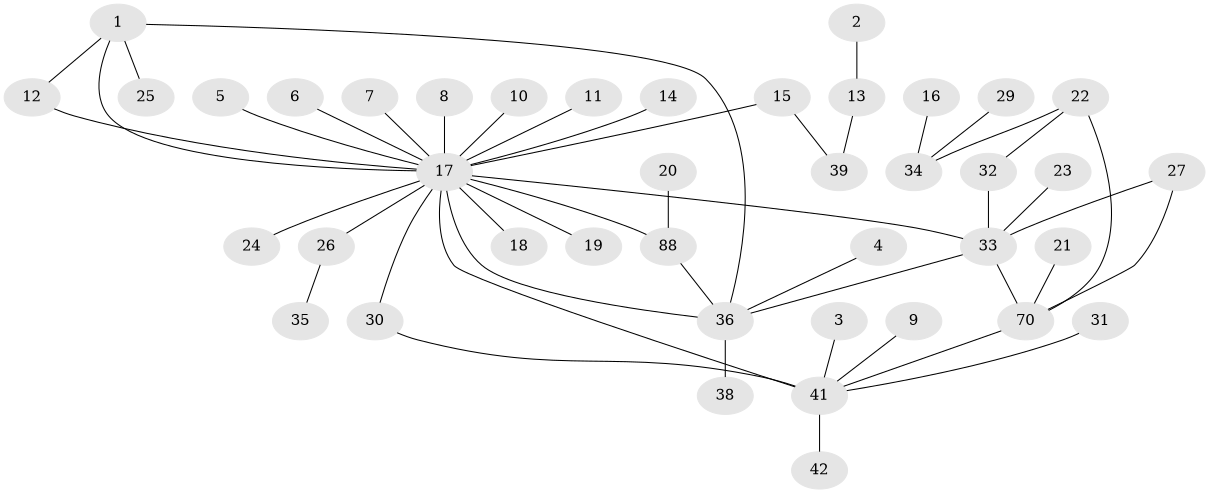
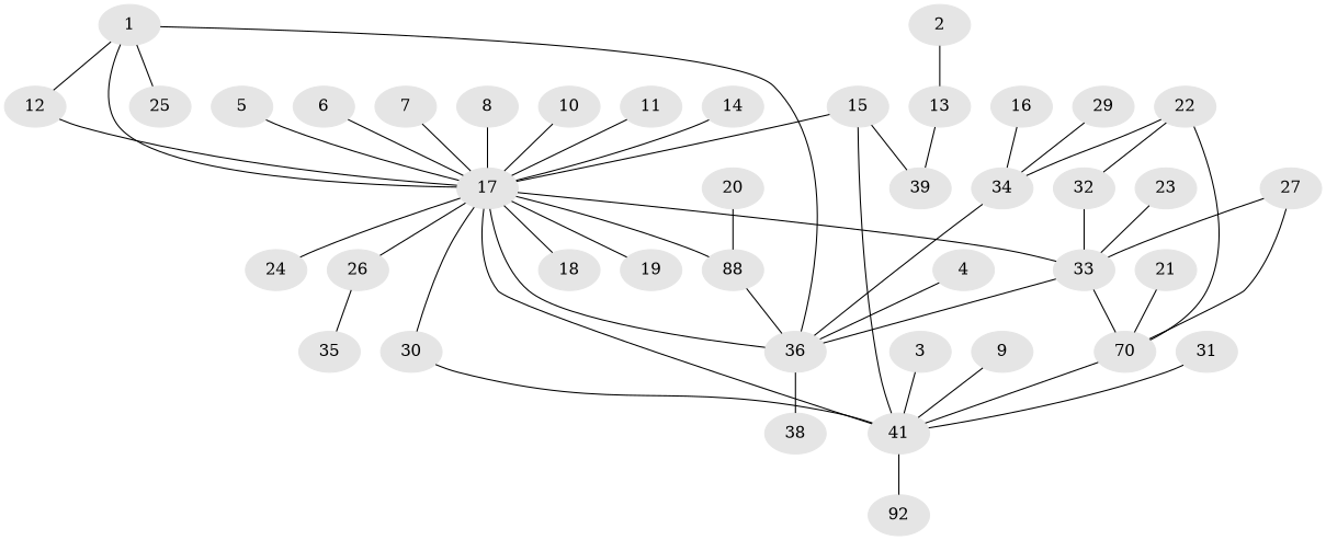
  graph {
    node [color=gray90 style=filled]
    edge [weight=1.0]
    1
    12
    17
    25
    36
    41
    18
    19
    24
    26
    n11 [label=88]
    30
    33
    38
    2
    13
    39
    34
    3
-   42
+   42 [label=92]
    4
    5
    6
    7
    8
    9
    10
    11
    14
    15
    16
    35
    n33 [label=70]
    20
    21
    22
    32
    23
    27
    29
    31
    1 -- 12
    1 -- 17
    1 -- 25
    1 -- 36
    12 -- 17
    17 -- 36
    17 -- 41
    17 -- 18
    17 -- 19
    17 -- 24
    17 -- 26
    17 -- n11
    17 -- 30
    17 -- 33
    36 -- 38
    41 -- 42
    26 -- 35
    n11 -- 36
    30 -- 41
    33 -- 36
    33 -- n33
    2 -- 13
    13 -- 39
+   34 -- 36
    3 -- 41
    4 -- 36
    5 -- 17
    6 -- 17
    7 -- 17
    8 -- 17
    9 -- 41
    10 -- 17
    11 -- 17
    14 -- 17
    15 -- 17
+   15 -- 41 [weight=2.0]
    15 -- 39
    16 -- 34
    n33 -- 41
    20 -- n11
    21 -- n33
    22 -- 34
    22 -- n33
    22 -- 32
    32 -- 33
    23 -- 33
    27 -- 33
    27 -- n33
    29 -- 34
    31 -- 41
  }
